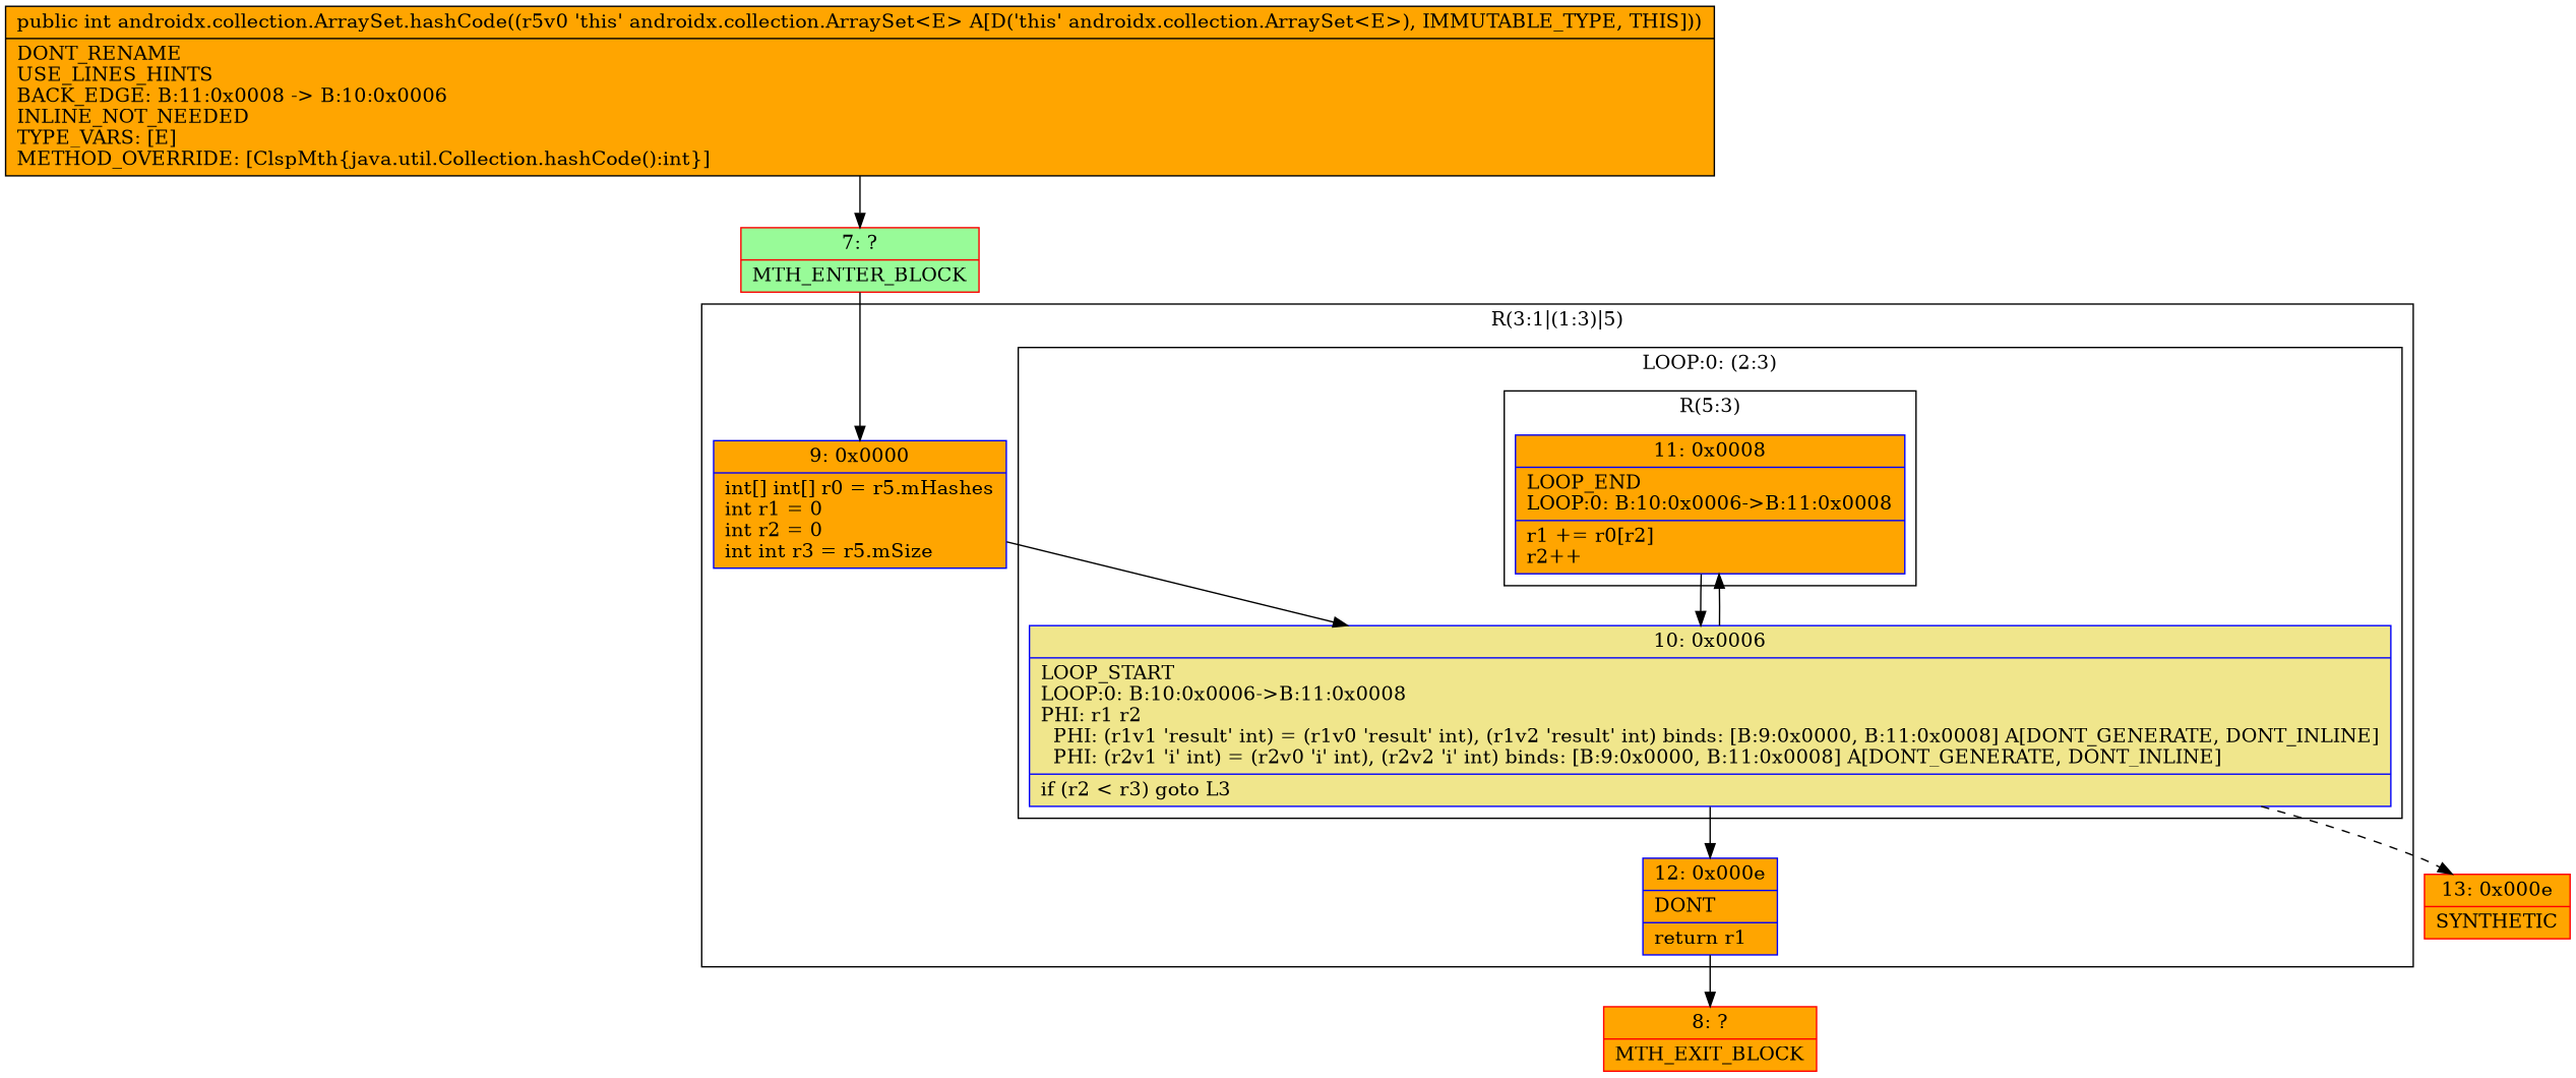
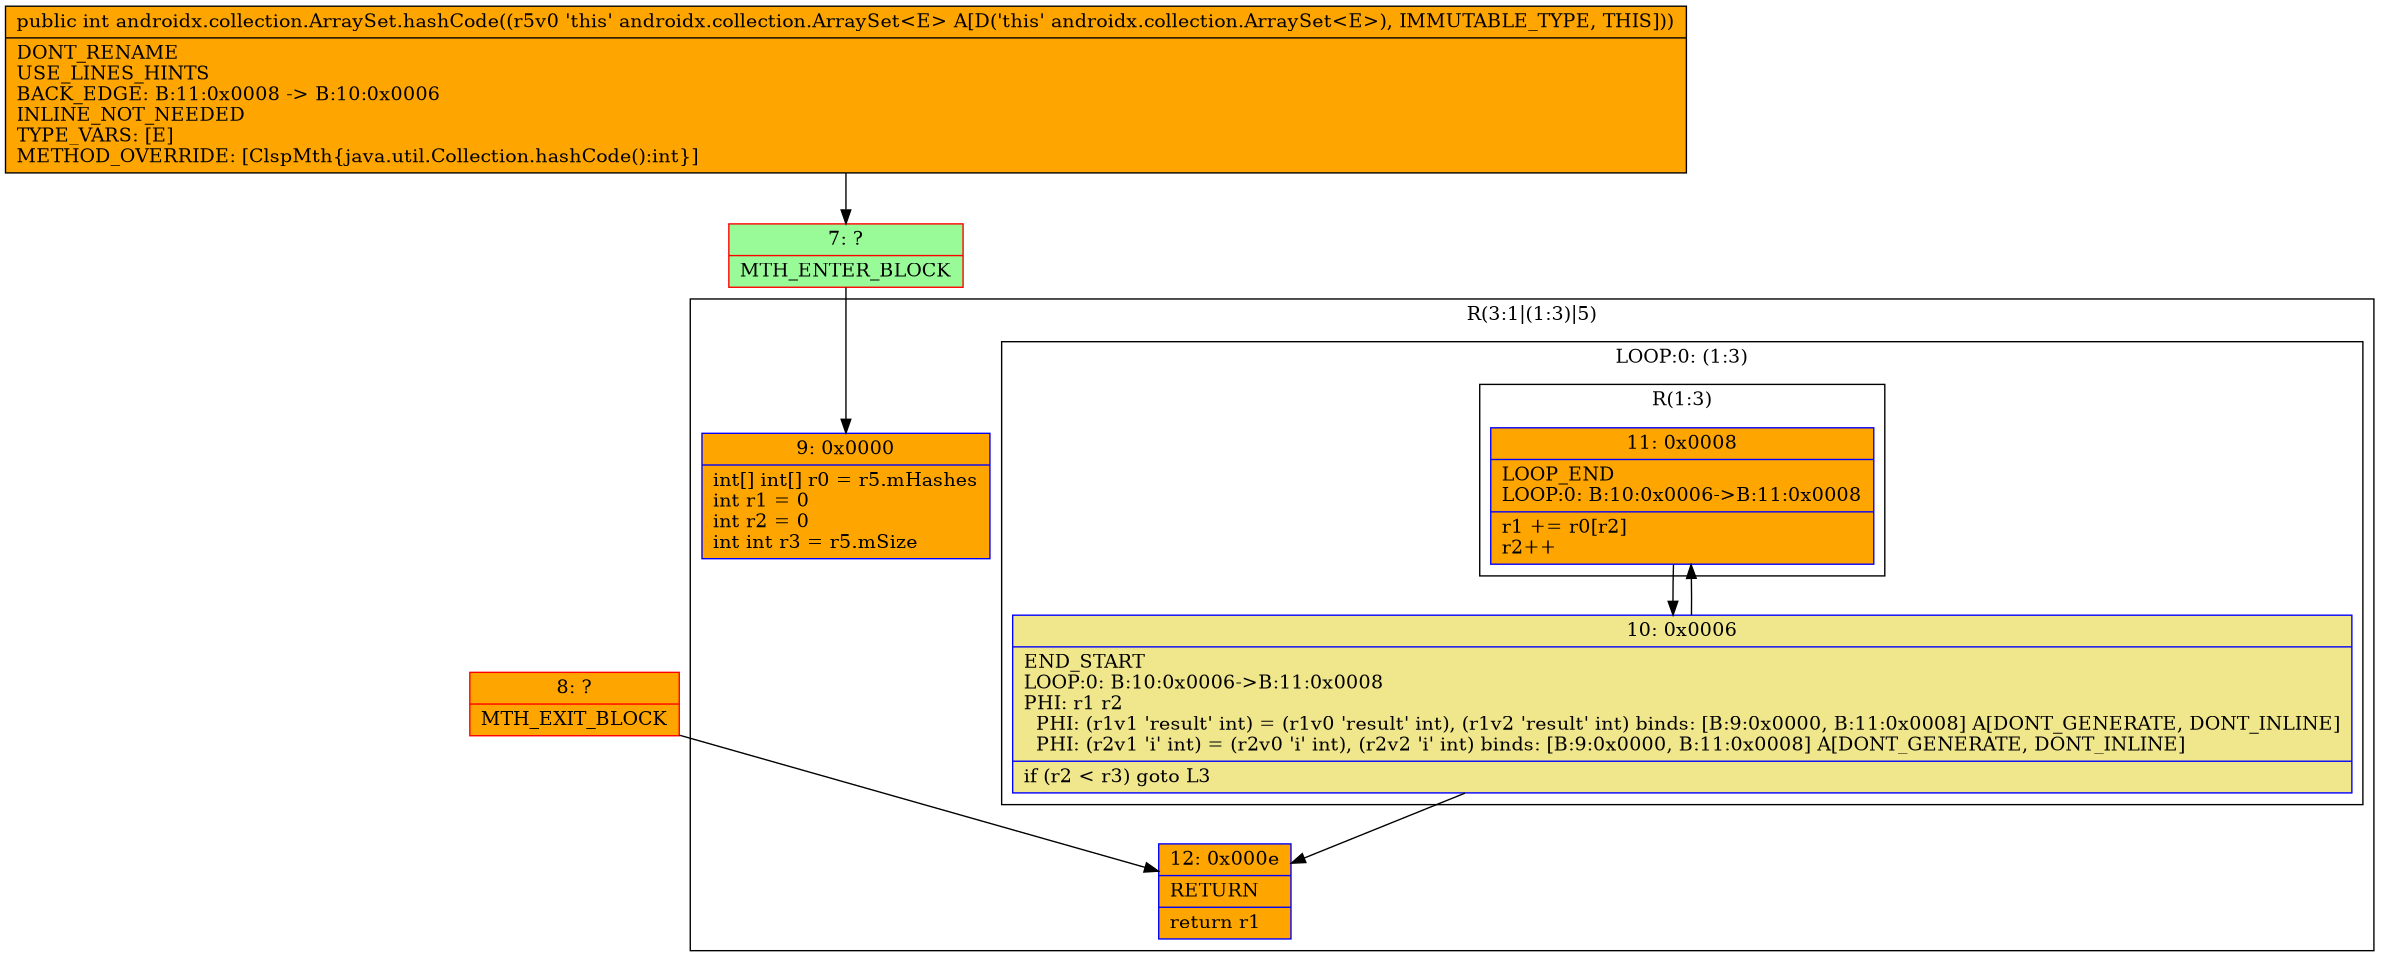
  digraph {
    node [color=blue fillcolor=orange shape=record style=filled]
    n1 [label="{11\:\ 0x0008|LOOP_END\lLOOP:0: B:10:0x0006\-\>B:11:0x0008\l|r1 += r0[r2]\lr2++\l}"]
-   n2 [fillcolor=khaki label="{10\:\ 0x0006|LOOP_START\lLOOP:0: B:10:0x0006\-\>B:11:0x0008\lPHI: r1 r2 \l  PHI: (r1v1 'result' int) = (r1v0 'result' int), (r1v2 'result' int) binds: [B:9:0x0000, B:11:0x0008] A[DONT_GENERATE, DONT_INLINE]\l  PHI: (r2v1 'i' int) = (r2v0 'i' int), (r2v2 'i' int) binds: [B:9:0x0000, B:11:0x0008] A[DONT_GENERATE, DONT_INLINE]\l|if (r2 \< r3) goto L3\l}"]
+   n2 [fillcolor=khaki label="{10\:\ 0x0006|END_START\lLOOP:0: B:10:0x0006\-\>B:11:0x0008\lPHI: r1 r2 \l  PHI: (r1v1 'result' int) = (r1v0 'result' int), (r1v2 'result' int) binds: [B:9:0x0000, B:11:0x0008] A[DONT_GENERATE, DONT_INLINE]\l  PHI: (r2v1 'i' int) = (r2v0 'i' int), (r2v2 'i' int) binds: [B:9:0x0000, B:11:0x0008] A[DONT_GENERATE, DONT_INLINE]\l|if (r2 \< r3) goto L3\l}"]
    n3 [label="{9\:\ 0x0000|int[] int[] r0 = r5.mHashes\lint r1 = 0\lint r2 = 0\lint int r3 = r5.mSize\l}"]
-   n4 [label="{12\:\ 0x000e|DONT\l|return r1\l}"]
-   n5 [color=red label="{13\:\ 0x000e|SYNTHETIC\l}"]
+   n4 [label="{12\:\ 0x000e|RETURN\l|return r1\l}"]
    n6 [color=red label="{8\:\ ?|MTH_EXIT_BLOCK\l}"]
    n7 [color=red fillcolor=palegreen label="{7\:\ ?|MTH_ENTER_BLOCK\l}"]
    n8 [label="{public int androidx.collection.ArraySet.hashCode((r5v0 'this' androidx.collection.ArraySet\<E\> A[D('this' androidx.collection.ArraySet\<E\>), IMMUTABLE_TYPE, THIS]))  | DONT_RENAME\lUSE_LINES_HINTS\lBACK_EDGE: B:11:0x0008 \-\> B:10:0x0006\lINLINE_NOT_NEEDED\lTYPE_VARS: [E]\lMETHOD_OVERRIDE: [ClspMth\{java.util.Collection.hashCode():int\}]\l}" color=""]
    subgraph cluster_1 {
      label="R(3:1|(1:3)|5)"
      n3
      n4
      subgraph cluster_2 {
-       label="LOOP:0: (2:3)"
+       label="LOOP:0: (1:3)"
        n2
        subgraph cluster_3 {
-         label="R(5:3)"
+         label="R(1:3)"
          n1
        }
      }
    }
    n1 -> n2
    n2 -> n1
    n2 -> n4
-   n2 -> n5 [style=dashed]
-   n3 -> n2
-   n4 -> n6
+   n6 -> n4
    n7 -> n3
    n8 -> n7
  }
